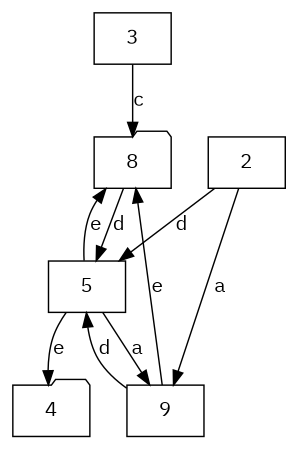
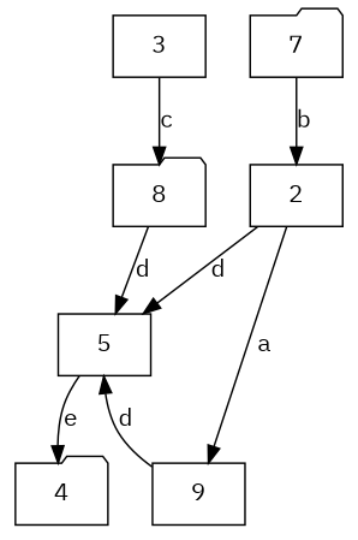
  strict digraph {
    fontname="IBM Plex Mono"
    node [fontname="IBM Plex Mono" shape=box]
    edge [fontname="IBM Plex Mono"]
    8 [shape=folder]
    3
+   7 [shape=folder]
    2
    n5 [label=9]
    5
    4 [shape=folder]
    8 -> 5 [label=d]
    3 -> 8 [label=c]
+   7 -> 2 [label=b]
    2 -> n5 [label=a]
    2 -> 5 [label=d]
-   n5 -> 8 [label=e]
    n5 -> 5 [label=d]
-   5 -> 8 [label=e]
-   5 -> n5 [label=a]
    5 -> 4 [label=e]
  }
